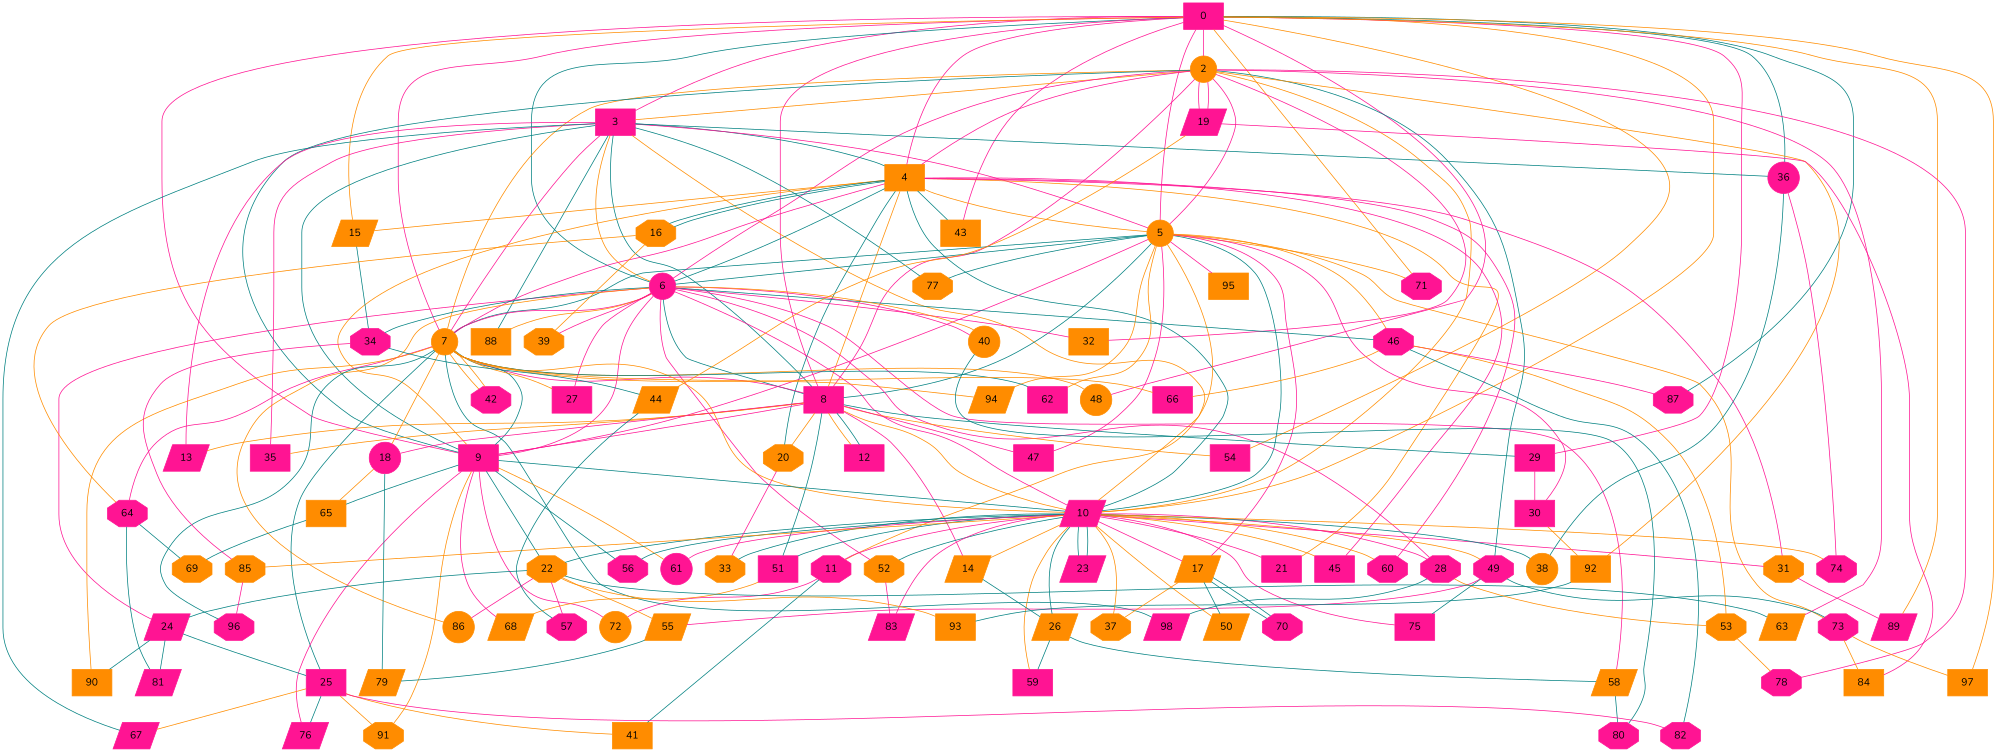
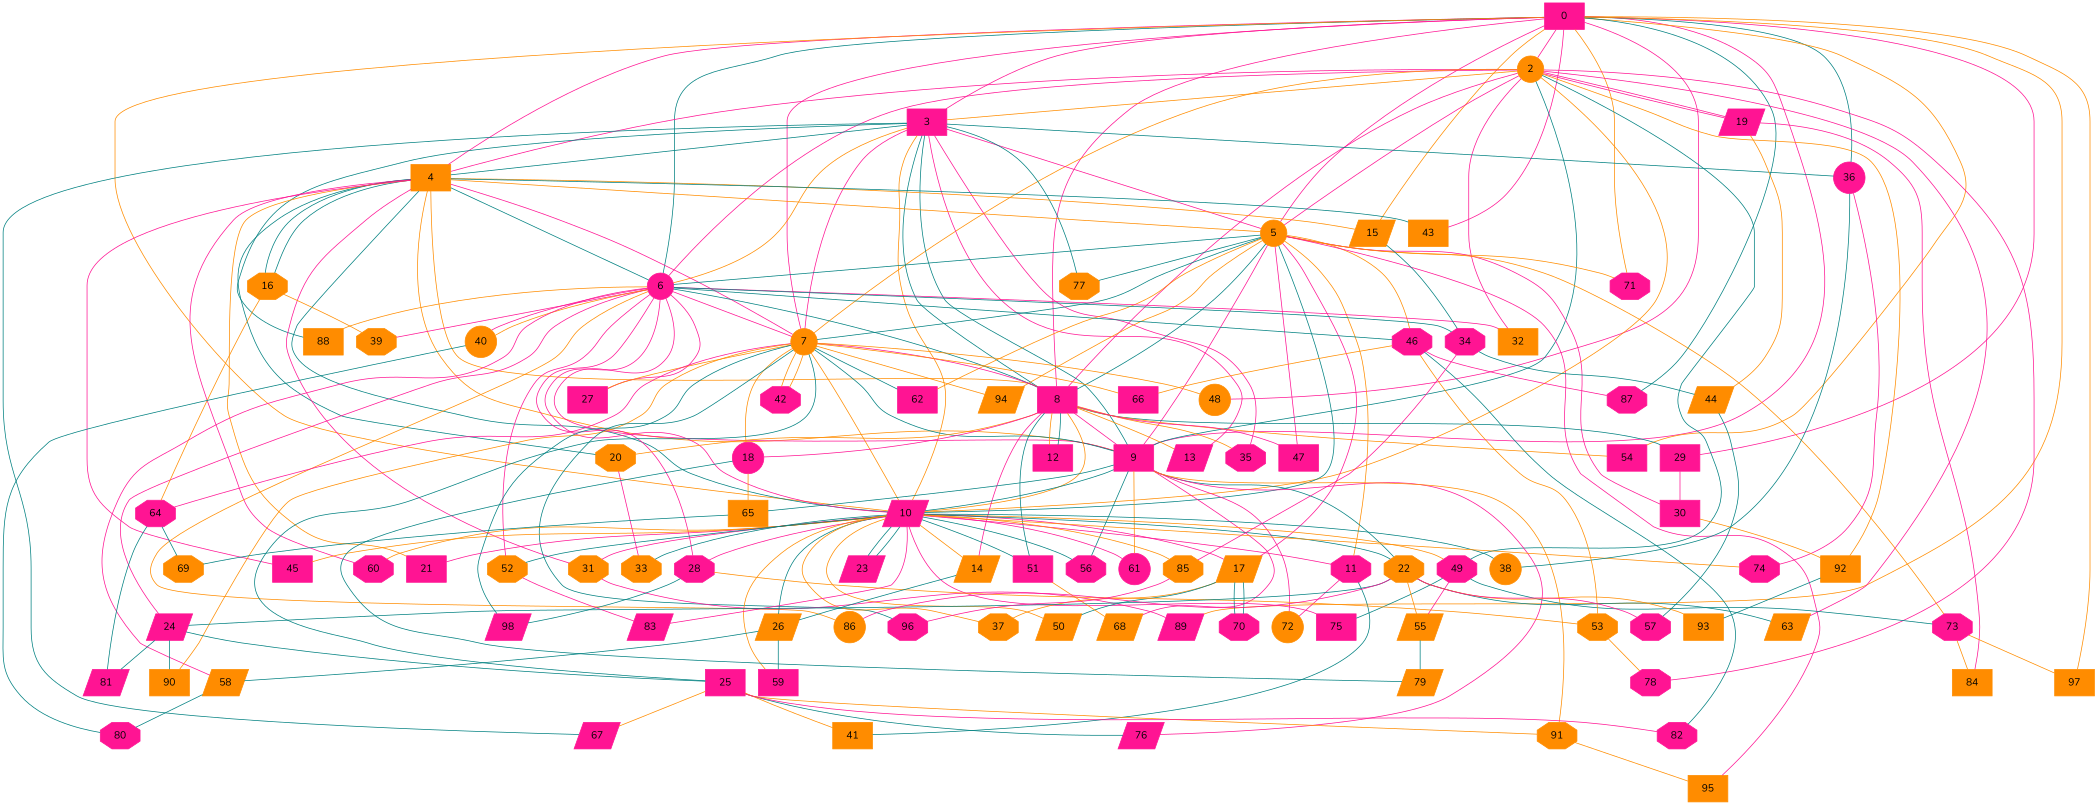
  graph {
    fontname=Nunito
    node [color=deeppink fontname=Nunito shape=octagon style=filled]
    edge [color=teal fontname=Nunito]
    n1 [label=0 shape=box]
    2 [color=darkorange shape=circle]
    3 [shape=box]
    4 [color=darkorange shape=box]
    5 [color=darkorange shape=circle]
    6 [shape=circle]
    7 [color=darkorange shape=circle]
    8 [shape=box]
    9 [shape=box]
    10 [shape=parallelogram]
    15 [color=darkorange shape=parallelogram]
    29 [shape=box]
    36 [shape=circle]
    43 [color=darkorange shape=box]
    48 [color=darkorange shape=circle]
    54 [shape=box]
    71
    87
    89 [shape=parallelogram]
    97 [color=darkorange shape=box]
    19 [shape=parallelogram]
    32 [color=darkorange shape=box]
    49
    63 [color=darkorange shape=parallelogram]
    78
    92 [color=darkorange shape=box]
    13 [shape=parallelogram]
-   35 [shape=box]
+   35
    67 [shape=parallelogram]
    77 [color=darkorange]
    88 [color=darkorange shape=box]
    16 [color=darkorange]
    20 [color=darkorange]
    21 [shape=box]
    31 [color=darkorange]
    45 [shape=box]
    60
    11
    17 [color=darkorange shape=parallelogram]
    30 [shape=box]
    46
    47 [shape=box]
    62 [shape=box]
    73
    94 [color=darkorange shape=parallelogram]
    95 [color=darkorange shape=box]
    24 [shape=parallelogram]
    27 [shape=box]
    28
    34
    39 [color=darkorange]
    40 [color=darkorange shape=circle]
    52 [color=darkorange]
    58 [color=darkorange shape=parallelogram]
    86 [color=darkorange shape=circle]
    18 [shape=circle]
    25 [shape=box]
    42
    64
    66 [shape=box]
    90 [color=darkorange shape=box]
    96
    98 [shape=parallelogram]
    12 [shape=box]
    14 [color=darkorange shape=parallelogram]
    51 [shape=box]
    22 [color=darkorange]
    56
    61 [shape=circle]
    65 [color=darkorange shape=box]
    68 [color=darkorange shape=parallelogram]
    72 [color=darkorange shape=circle]
    76 [shape=parallelogram]
    91 [color=darkorange]
    23 [shape=parallelogram]
    26 [color=darkorange shape=parallelogram]
    33 [color=darkorange]
    37 [color=darkorange]
    38 [color=darkorange shape=circle]
    50 [color=darkorange shape=parallelogram]
    59 [shape=box]
    74
    75 [shape=box]
    83 [shape=parallelogram]
    85 [color=darkorange]
    44 [color=darkorange shape=parallelogram]
    84 [color=darkorange shape=box]
    55 [color=darkorange shape=parallelogram]
    93 [color=darkorange shape=box]
    41 [color=darkorange shape=box]
    70
    82
    53 [color=darkorange]
    81 [shape=parallelogram]
    80
    79 [color=darkorange shape=parallelogram]
    69 [color=darkorange]
    57
    n1 -- 2 [color=deeppink]
    n1 -- 3 [color=deeppink]
    n1 -- 4 [color=deeppink]
    n1 -- 5 [color=deeppink]
    n1 -- 6
    n1 -- 7 [color=deeppink]
    n1 -- 8 [color=deeppink]
    n1 -- 9 [color=deeppink]
    n1 -- 10 [color=darkorange]
    n1 -- 15 [color=darkorange]
    n1 -- 29 [color=deeppink]
    n1 -- 36
    n1 -- 43 [color=deeppink]
    n1 -- 48 [color=deeppink]
    n1 -- 54 [color=darkorange]
    n1 -- 71 [color=darkorange]
    n1 -- 87
    n1 -- 89 [color=darkorange]
    n1 -- 97 [color=darkorange]
    2 -- 3 [color=darkorange]
    2 -- 4 [color=deeppink]
    2 -- 5 [color=deeppink]
    2 -- 6 [color=deeppink]
    2 -- 7 [color=darkorange]
    2 -- 8 [color=deeppink]
    2 -- 9
    2 -- 10 [color=darkorange]
    2 -- 19 [color=deeppink]
    2 -- 19 [color=deeppink]
    2 -- 32 [color=deeppink]
    2 -- 49
    2 -- 63 [color=deeppink]
    2 -- 78 [color=deeppink]
    2 -- 92 [color=darkorange]
    3 -- 4
    3 -- 5 [color=deeppink]
    3 -- 6 [color=darkorange]
    3 -- 7 [color=deeppink]
    3 -- 8
    3 -- 9
    3 -- 10 [color=darkorange]
    3 -- 36
    3 -- 13 [color=deeppink]
    3 -- 35 [color=deeppink]
    3 -- 67
    3 -- 77
    3 -- 88
    4 -- 5 [color=darkorange]
    4 -- 6
    4 -- 7 [color=deeppink]
    4 -- 8 [color=darkorange]
    4 -- 9 [color=darkorange]
    4 -- 10
    4 -- 15 [color=darkorange]
    4 -- 43
    4 -- 16
    4 -- 16
    4 -- 20
    4 -- 21 [color=darkorange]
    4 -- 31 [color=deeppink]
    4 -- 45 [color=deeppink]
    4 -- 60 [color=deeppink]
    5 -- 6
    5 -- 7
    5 -- 8
    5 -- 9 [color=deeppink]
    5 -- 10
    5 -- 71 [color=darkorange]
    5 -- 77
    5 -- 11 [color=darkorange]
    5 -- 17 [color=deeppink]
    5 -- 30 [color=deeppink]
    5 -- 46 [color=darkorange]
    5 -- 47 [color=deeppink]
    5 -- 62 [color=darkorange]
    5 -- 73 [color=darkorange]
    5 -- 94 [color=darkorange]
    5 -- 95 [color=deeppink]
    6 -- 7 [color=deeppink]
    6 -- 8
    6 -- 9 [color=deeppink]
    6 -- 10 [color=deeppink]
    6 -- 32 [color=deeppink]
    6 -- 88 [color=darkorange]
    6 -- 46
    6 -- 24 [color=deeppink]
    6 -- 27 [color=deeppink]
    6 -- 28 [color=deeppink]
    6 -- 34
    6 -- 39 [color=deeppink]
    6 -- 40 [color=deeppink]
    6 -- 40 [color=darkorange]
    6 -- 52 [color=deeppink]
    6 -- 58 [color=deeppink]
    6 -- 86 [color=darkorange]
    7 -- 8 [color=deeppink]
    7 -- 9
    7 -- 10 [color=darkorange]
    7 -- 48 [color=darkorange]
    7 -- 62
    7 -- 94 [color=darkorange]
    7 -- 27 [color=darkorange]
    7 -- 18 [color=darkorange]
    7 -- 25
    7 -- 42 [color=darkorange]
    7 -- 42 [color=darkorange]
    7 -- 64 [color=deeppink]
    7 -- 66 [color=darkorange]
    7 -- 90 [color=darkorange]
    7 -- 96
    7 -- 98
    8 -- 9 [color=deeppink]
    8 -- 10 [color=darkorange]
    8 -- 29
    8 -- 54 [color=darkorange]
    8 -- 13 [color=darkorange]
    8 -- 35 [color=darkorange]
    8 -- 20 [color=darkorange]
    8 -- 47 [color=deeppink]
    8 -- 18 [color=deeppink]
    8 -- 12 [color=darkorange]
    8 -- 12
    8 -- 14 [color=deeppink]
    8 -- 51
    9 -- 10
    9 -- 22
    9 -- 56
    9 -- 61 [color=darkorange]
    9 -- 65
    9 -- 68 [color=deeppink]
    9 -- 72 [color=deeppink]
    9 -- 76 [color=deeppink]
    9 -- 91 [color=darkorange]
    10 -- 49 [color=darkorange]
    10 -- 21 [color=deeppink]
    10 -- 31 [color=deeppink]
    10 -- 45 [color=darkorange]
    10 -- 60 [color=darkorange]
    10 -- 11 [color=deeppink]
    10 -- 17 [color=deeppink]
    10 -- 28 [color=deeppink]
    10 -- 52
    10 -- 14 [color=darkorange]
    10 -- 51
    10 -- 22
    10 -- 56
    10 -- 61 [color=deeppink]
    10 -- 23
    10 -- 23
    10 -- 26
    10 -- 33
    10 -- 37 [color=darkorange]
    10 -- 38
    10 -- 50 [color=darkorange]
    10 -- 59 [color=darkorange]
    10 -- 74 [color=darkorange]
    10 -- 75 [color=deeppink]
    10 -- 83 [color=deeppink]
    10 -- 85 [color=darkorange]
    15 -- 34
    29 -- 30 [color=deeppink]
    36 -- 38
    36 -- 74 [color=deeppink]
    19 -- 44 [color=darkorange]
    19 -- 84 [color=deeppink]
    49 -- 73
    49 -- 75
    49 -- 55 [color=deeppink]
    92 -- 93
    16 -- 39 [color=darkorange]
    16 -- 64 [color=darkorange]
    20 -- 33 [color=deeppink]
    31 -- 89 [color=deeppink]
    11 -- 72 [color=deeppink]
    11 -- 41
    17 -- 37 [color=darkorange]
    17 -- 50
    17 -- 70
    17 -- 70
    30 -- 92 [color=darkorange]
    46 -- 87 [color=deeppink]
    46 -- 66 [color=darkorange]
    46 -- 82
    46 -- 53 [color=darkorange]
    73 -- 97 [color=darkorange]
    73 -- 84 [color=darkorange]
    24 -- 25
    24 -- 90
    24 -- 81
    28 -- 98
    28 -- 53 [color=darkorange]
    34 -- 85 [color=deeppink]
    34 -- 44
    40 -- 80
    52 -- 83 [color=deeppink]
    58 -- 80
    18 -- 65 [color=darkorange]
    18 -- 79
    25 -- 67 [color=darkorange]
    25 -- 76
    25 -- 91 [color=darkorange]
    25 -- 41 [color=darkorange]
    25 -- 82 [color=deeppink]
    64 -- 81
    64 -- 69
    14 -- 26
    51 -- 68 [color=darkorange]
    22 -- 63
    22 -- 24
    22 -- 86 [color=deeppink]
    22 -- 55 [color=darkorange]
    22 -- 93 [color=darkorange]
    22 -- 57 [color=deeppink]
    65 -- 69
+   91 -- 95 [color=darkorange]
    26 -- 58
    26 -- 59
    85 -- 96 [color=deeppink]
    44 -- 57
    55 -- 79
    53 -- 78 [color=darkorange]
  }
